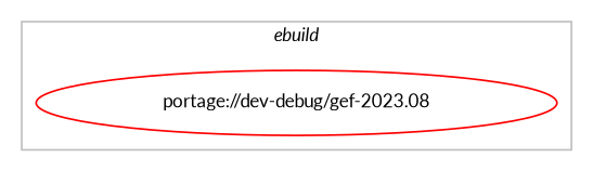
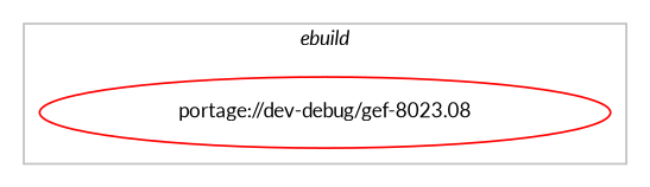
  digraph {
    compound=true
    concentrate=true
    fontname=Lato
    fontsize=10
    newrank=true
    rankdir=LR
    ranksep=1.5
-   n1 [color=red fontname=Lato fontsize=10 label="portage://dev-debug/gef-2023.08" width=4]
+   n1 [color=red fontname=Lato fontsize=10 label="portage://dev-debug/gef-8023.08" width=4]
    subgraph cluster_1 {
      color=gray
      label=<<i>ebuild</i>>
      n1
    }
    subgraph cluster_2 {
      color=gray
      label=<<i>dependencies</i>>
      subgraph cluster_3 {
        color=gray
        fillcolor="#eeeeee"
        label=<<i>compile</i>>
        style=filled
      }
      subgraph cluster_4 {
        color=gray
        fillcolor="#eeeeee"
        label=<<i>compile and run</i>>
        style=filled
      }
      subgraph cluster_5 {
        color=gray
        fillcolor="#eeeeee"
        label=<<i>run</i>>
        style=filled
      }
    }
    subgraph cluster_6 {
      color=gray
      label=<<i>candidates</i>>
      rank=same
    }
  }
